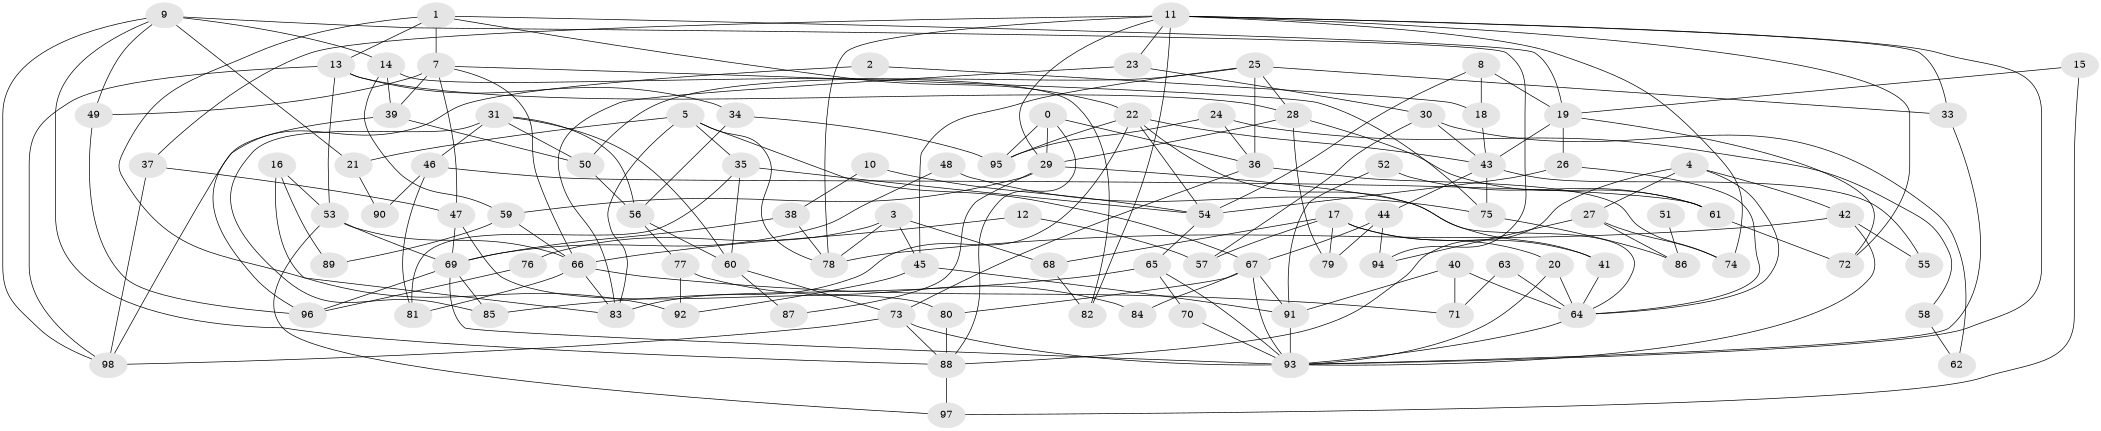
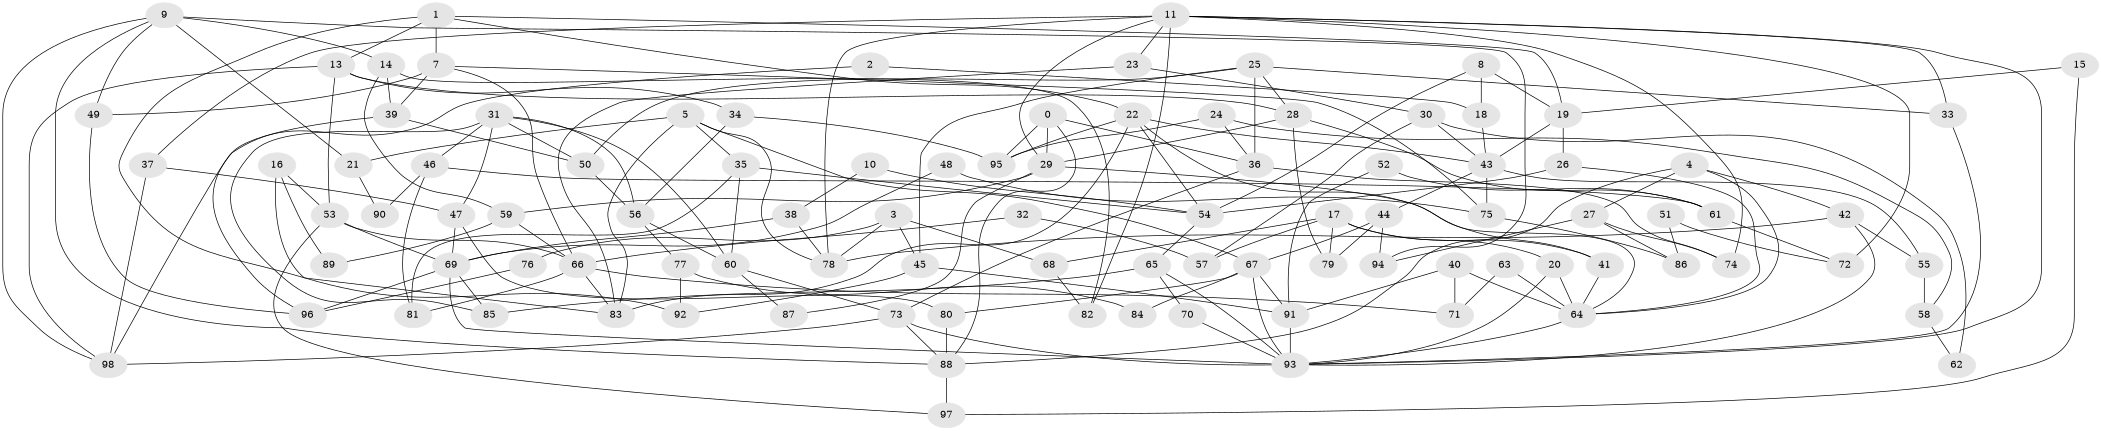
  graph {
    node [color=gray90 style=filled]
    1
    7
    13
    19
    22
    92
    39
    47
    49
    66
    75
    98
    28
    34
    53
    72
    43
    26
    83
    95
    54
    41
    2
    18
    3
    45
    68
    76
    78
    91
    82
    96
    4
    27
    64
    88
    42
    94
    74
    86
    93
    97
    5
    21
    35
    67
    90
    60
    81
    80
    84
    n52 [label=0]
    29
    36
    59
    87
    73
    50
    69
    71
    8
    65
    9
    14
    10
    38
    11
    23
    33
    37
    30
-   32 [label=12]
+   32
    57
    61
    79
    56
    89
    15
    16
    17
    20
    55
    44
    62
    24
    58
    25
    31
    46
    85
    77
    51
    40
    48
    52
    70
    63
    1 -- 7
    1 -- 13
    1 -- 19
    1 -- 22
    1 -- 92
    7 -- 39
-   7 -- 47
+   31 -- 47
    7 -- 49
    7 -- 66
    7 -- 75
    13 -- 98
    13 -- 28
    13 -- 34
    13 -- 53
-   19 -- 72
+   51 -- 72
    19 -- 43
    19 -- 26
    22 -- 43
    22 -- 83
    22 -- 95
    22 -- 54
    22 -- 41
    39 -- 96
    39 -- 50
    47 -- 80
    47 -- 69
    49 -- 96
    66 -- 83
    66 -- 81
    66 -- 71
    75 -- 86
    28 -- 29
    28 -- 61
    28 -- 79
    34 -- 95
    34 -- 56
    53 -- 66
    53 -- 97
    53 -- 69
    43 -- 75
    43 -- 55
    43 -- 44
    26 -- 54
    26 -- 64
    54 -- 65
    41 -- 64
    2 -- 98
    2 -- 18
    18 -- 43
    3 -- 45
    3 -- 68
    3 -- 76
    3 -- 78
    45 -- 92
    45 -- 91
    68 -- 82
    76 -- 96
    91 -- 93
    4 -- 27
    4 -- 64
    4 -- 88
    4 -- 42
    27 -- 94
    27 -- 74
    27 -- 86
    64 -- 93
    88 -- 97
    42 -- 78
    42 -- 93
    42 -- 55
    5 -- 83
    5 -- 78
    5 -- 21
    5 -- 35
    5 -- 67
    21 -- 90
    35 -- 54
    35 -- 60
    35 -- 81
    67 -- 91
    67 -- 93
    67 -- 80
    67 -- 84
    60 -- 87
    60 -- 73
    80 -- 88
    n52 -- 95
    n52 -- 88
    n52 -- 29
    n52 -- 36
    29 -- 64
    29 -- 59
    29 -- 87
    36 -- 74
    36 -- 73
    59 -- 66
    59 -- 89
    73 -- 98
    73 -- 88
    73 -- 93
    50 -- 56
    69 -- 96
    69 -- 93
    69 -- 85
    8 -- 19
    8 -- 54
    8 -- 18
    65 -- 93
    65 -- 85
    65 -- 70
    9 -- 49
    9 -- 98
    9 -- 88
    9 -- 94
    9 -- 21
    9 -- 14
    14 -- 39
    14 -- 82
    14 -- 59
    10 -- 54
    10 -- 38
    38 -- 78
    38 -- 69
    11 -- 72
    11 -- 78
    11 -- 82
    11 -- 74
    11 -- 93
    11 -- 29
    11 -- 23
    11 -- 33
    11 -- 37
    23 -- 83
    23 -- 30
    33 -- 93
    37 -- 47
    37 -- 98
    30 -- 43
    30 -- 57
    30 -- 62
    32 -- 66
    32 -- 57
    61 -- 72
    56 -- 60
    56 -- 77
    15 -- 19
    15 -- 97
    16 -- 53
    16 -- 83
    16 -- 89
    17 -- 41
    17 -- 68
    17 -- 57
    17 -- 79
    17 -- 20
    20 -- 64
    20 -- 93
+   55 -- 58
    44 -- 94
    44 -- 67
    44 -- 79
    24 -- 95
    24 -- 36
    24 -- 58
    58 -- 62
    25 -- 28
    25 -- 45
    25 -- 36
    25 -- 50
    25 -- 33
    31 -- 60
    31 -- 50
    31 -- 56
    31 -- 46
    31 -- 85
    46 -- 90
    46 -- 81
    46 -- 61
    77 -- 92
    77 -- 84
    51 -- 86
    40 -- 91
    40 -- 64
    40 -- 71
    48 -- 75
    48 -- 69
    52 -- 91
    52 -- 61
    70 -- 93
    63 -- 64
    63 -- 71
  }
